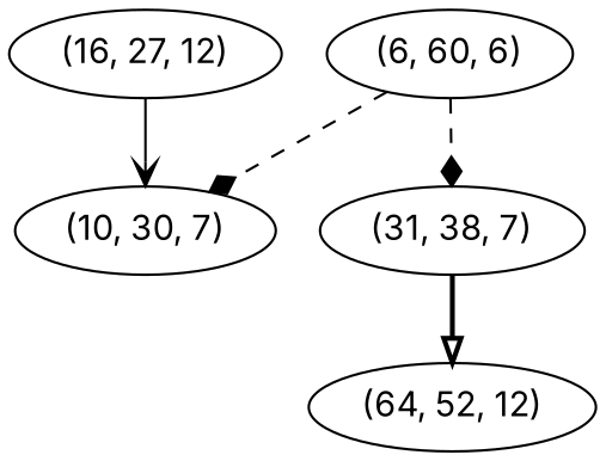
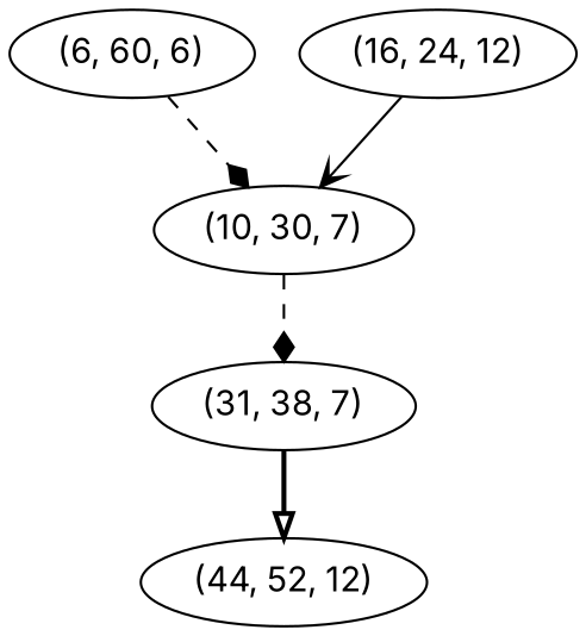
  digraph {
    fontname=Inter
    node [fontname=Inter]
    edge [arrowhead=diamond fontname=Inter style=dashed]
    "(6, 60, 6)"
    "(10, 30, 7)"
    "(31, 38, 7)"
-   "(44, 52, 12)" [label="(64, 52, 12)"]
-   "(16, 24, 12)" [label="(16, 27, 12)"]
+   "(44, 52, 12)"
+   "(16, 24, 12)"
    "(6, 60, 6)" -> "(10, 30, 7)"
-   "(6, 60, 6)" -> "(31, 38, 7)"
+   "(10, 30, 7)" -> "(31, 38, 7)"
    "(31, 38, 7)" -> "(44, 52, 12)" [arrowhead=onormal style=bold]
    "(16, 24, 12)" -> "(10, 30, 7)" [arrowhead=vee style=solid]
  }
